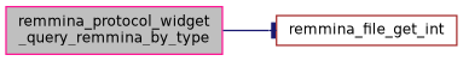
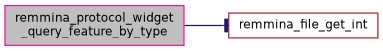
  digraph {
    rankdir=LR
    node [fontname=Helvetica fontsize=10 shape=record style=filled]
-   n1 [color=deeppink fillcolor=grey75 fontcolor=black height=0.2 label="remmina_protocol_widget\l_query_remmina_by_type" width=0.4]
+   n1 [color=deeppink fillcolor=grey75 fontcolor=black height=0.2 label="remmina_protocol_widget\l_query_feature_by_type" width=0.4]
    n2 [color=brown fillcolor=white height=0.2 label=remmina_file_get_int width=0.4]
    n1 -> n2 [color=midnightblue fontname=Helvetica fontsize=10 labelfontname=Helvetica labelfontsize=10 style=solid arrowhead=tee]
  }
